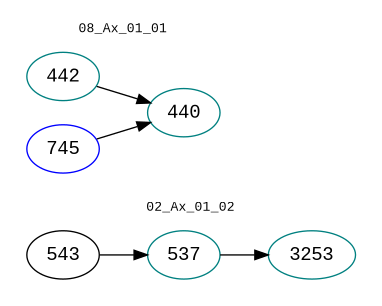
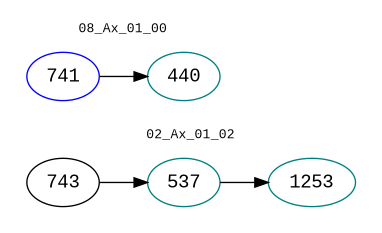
  digraph {
    fontname="Liberation Mono"
    rankdir=LR
    node [color=teal fontname="Liberation Mono"]
    edge [color=black fontname="Liberation Mono"]
-   n1 [color=black label=543]
+   n1 [color=black label=743]
    n2 [label=537]
-   n3 [label=3253]
-   n4 [label=442]
+   n3 [label=1253]
    n5 [label=440]
-   n6 [color=blue label=745]
+   n6 [color=blue label=741]
    subgraph cluster_1 {
      color=white
      fontsize=10
      label="02_Ax_01_02"
      n1
      n2
      n3
    }
    subgraph cluster_2 {
      color=white
      fontsize=10
-     label="08_Ax_01_01"
-     n4
+     label="08_Ax_01_00"
      n5
      n6
    }
    n1 -> n2
    n2 -> n3
-   n4 -> n5
    n6 -> n5
  }
